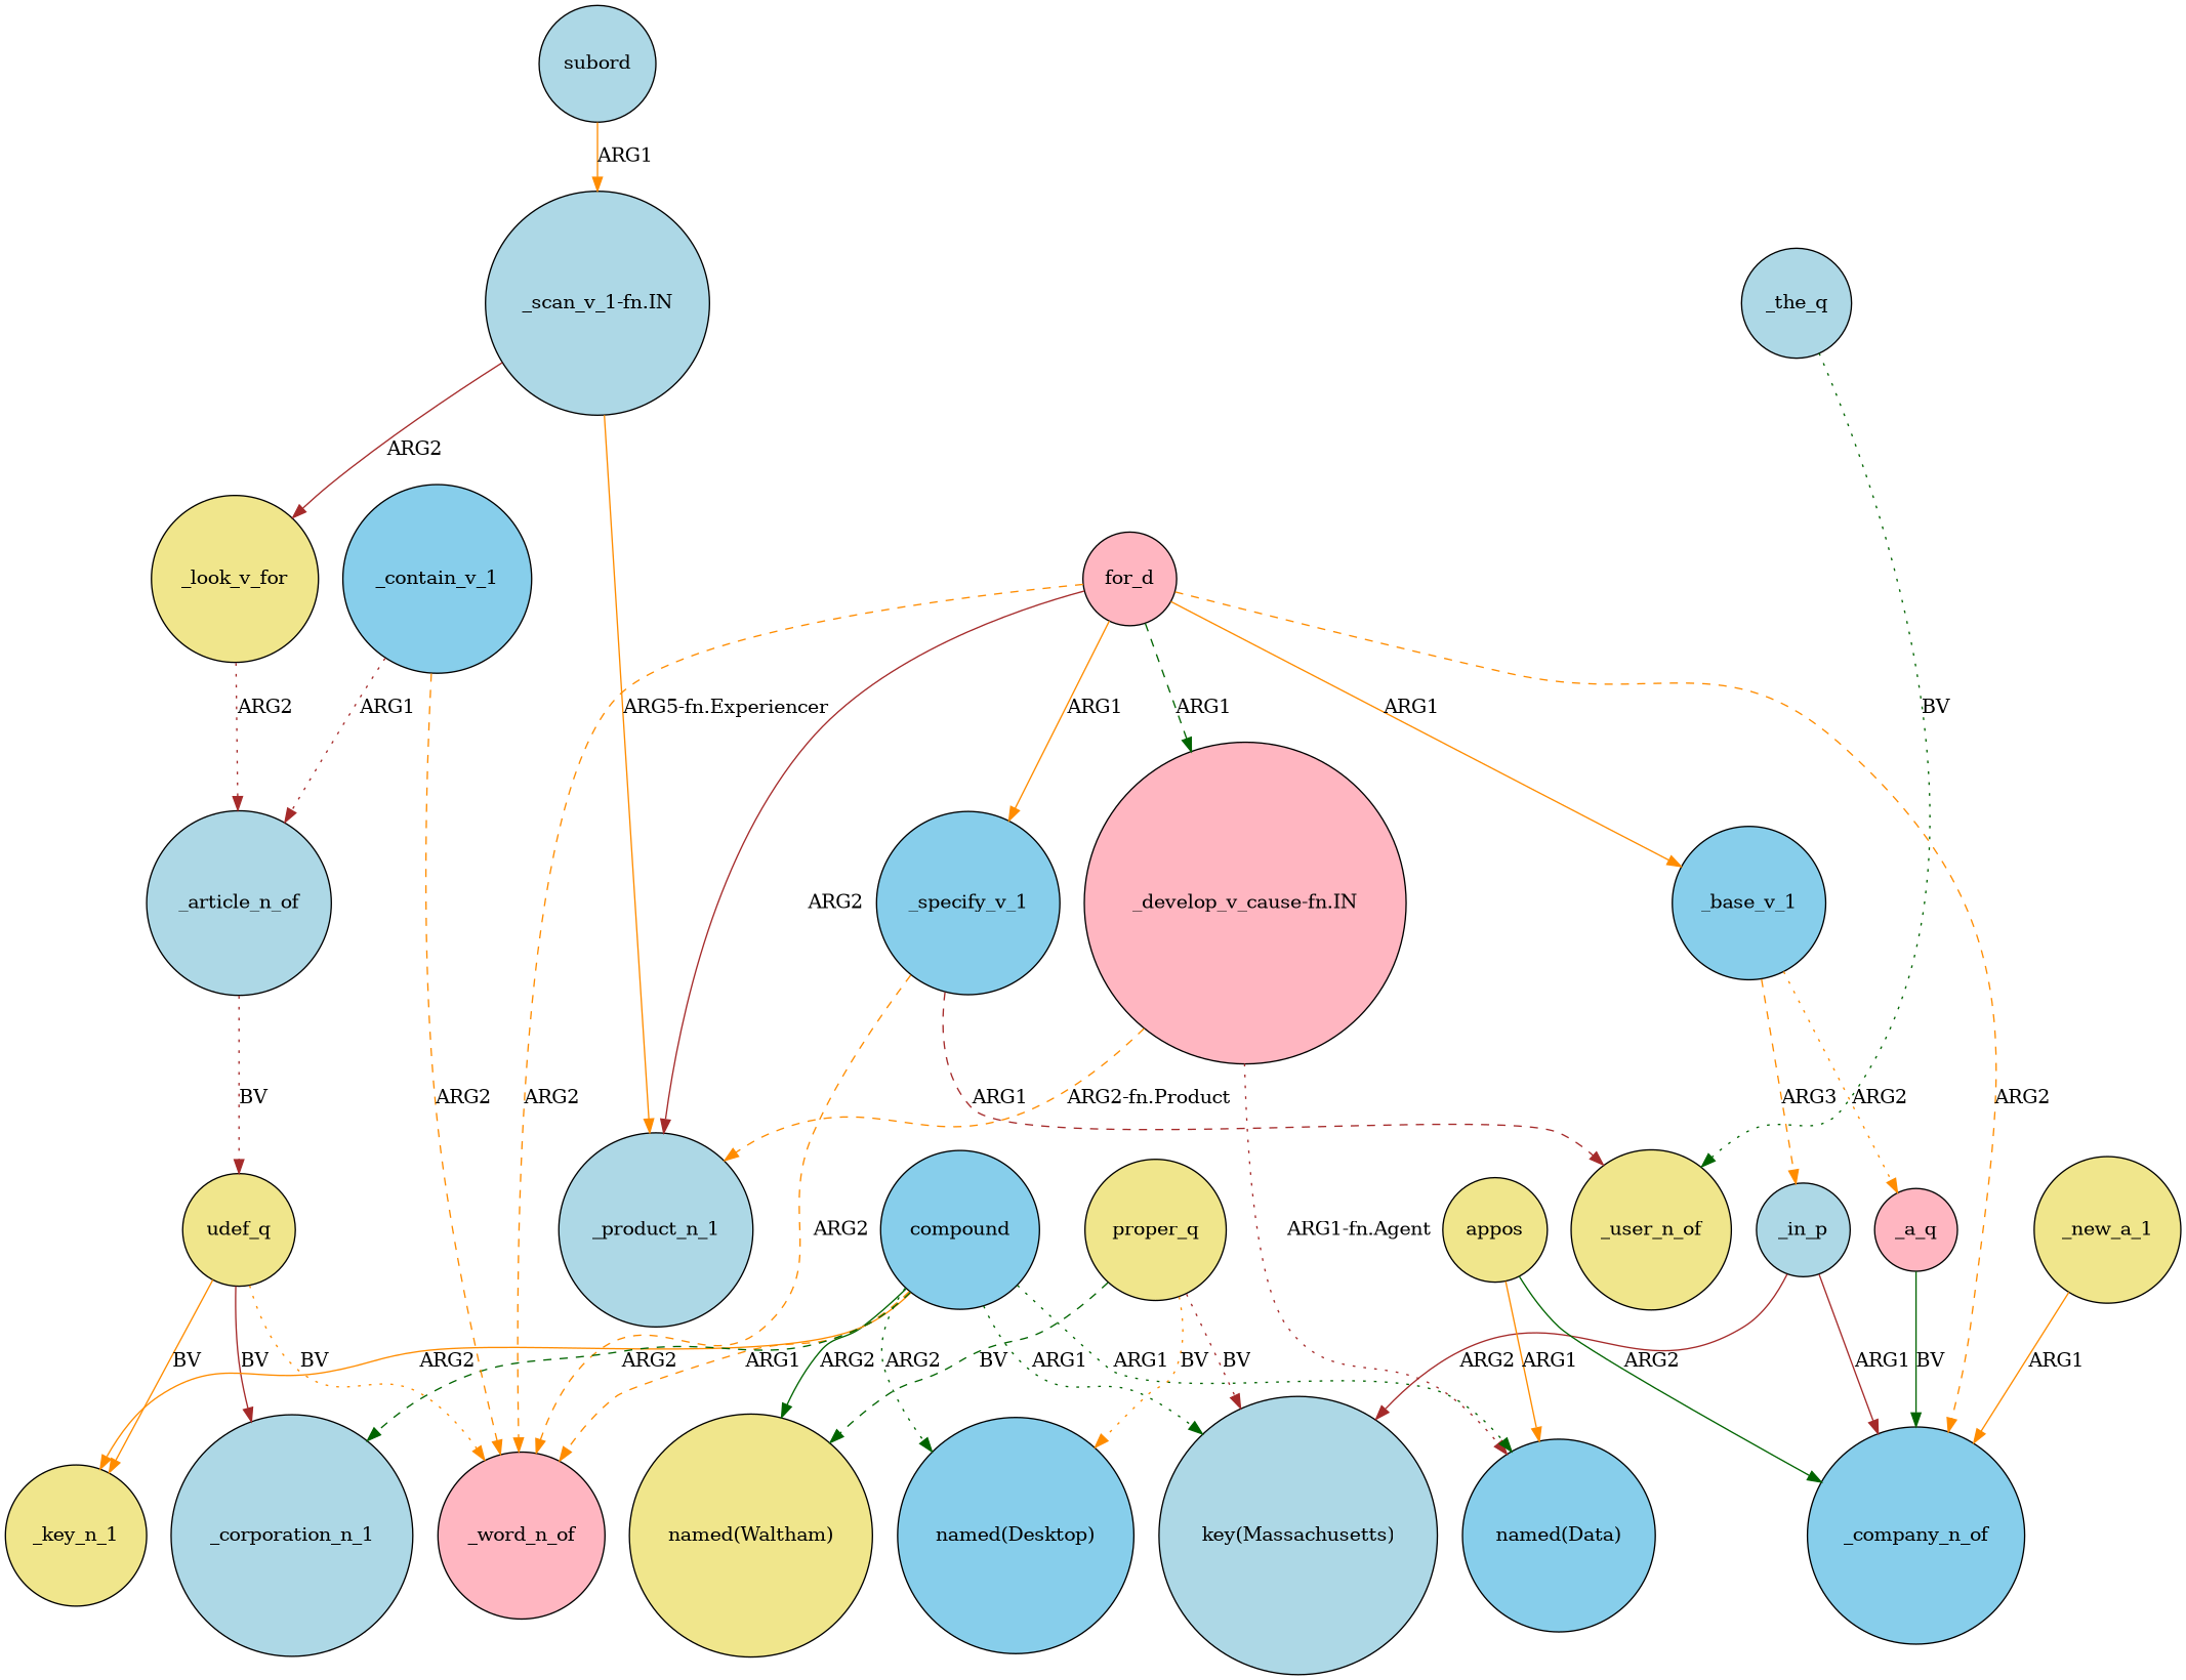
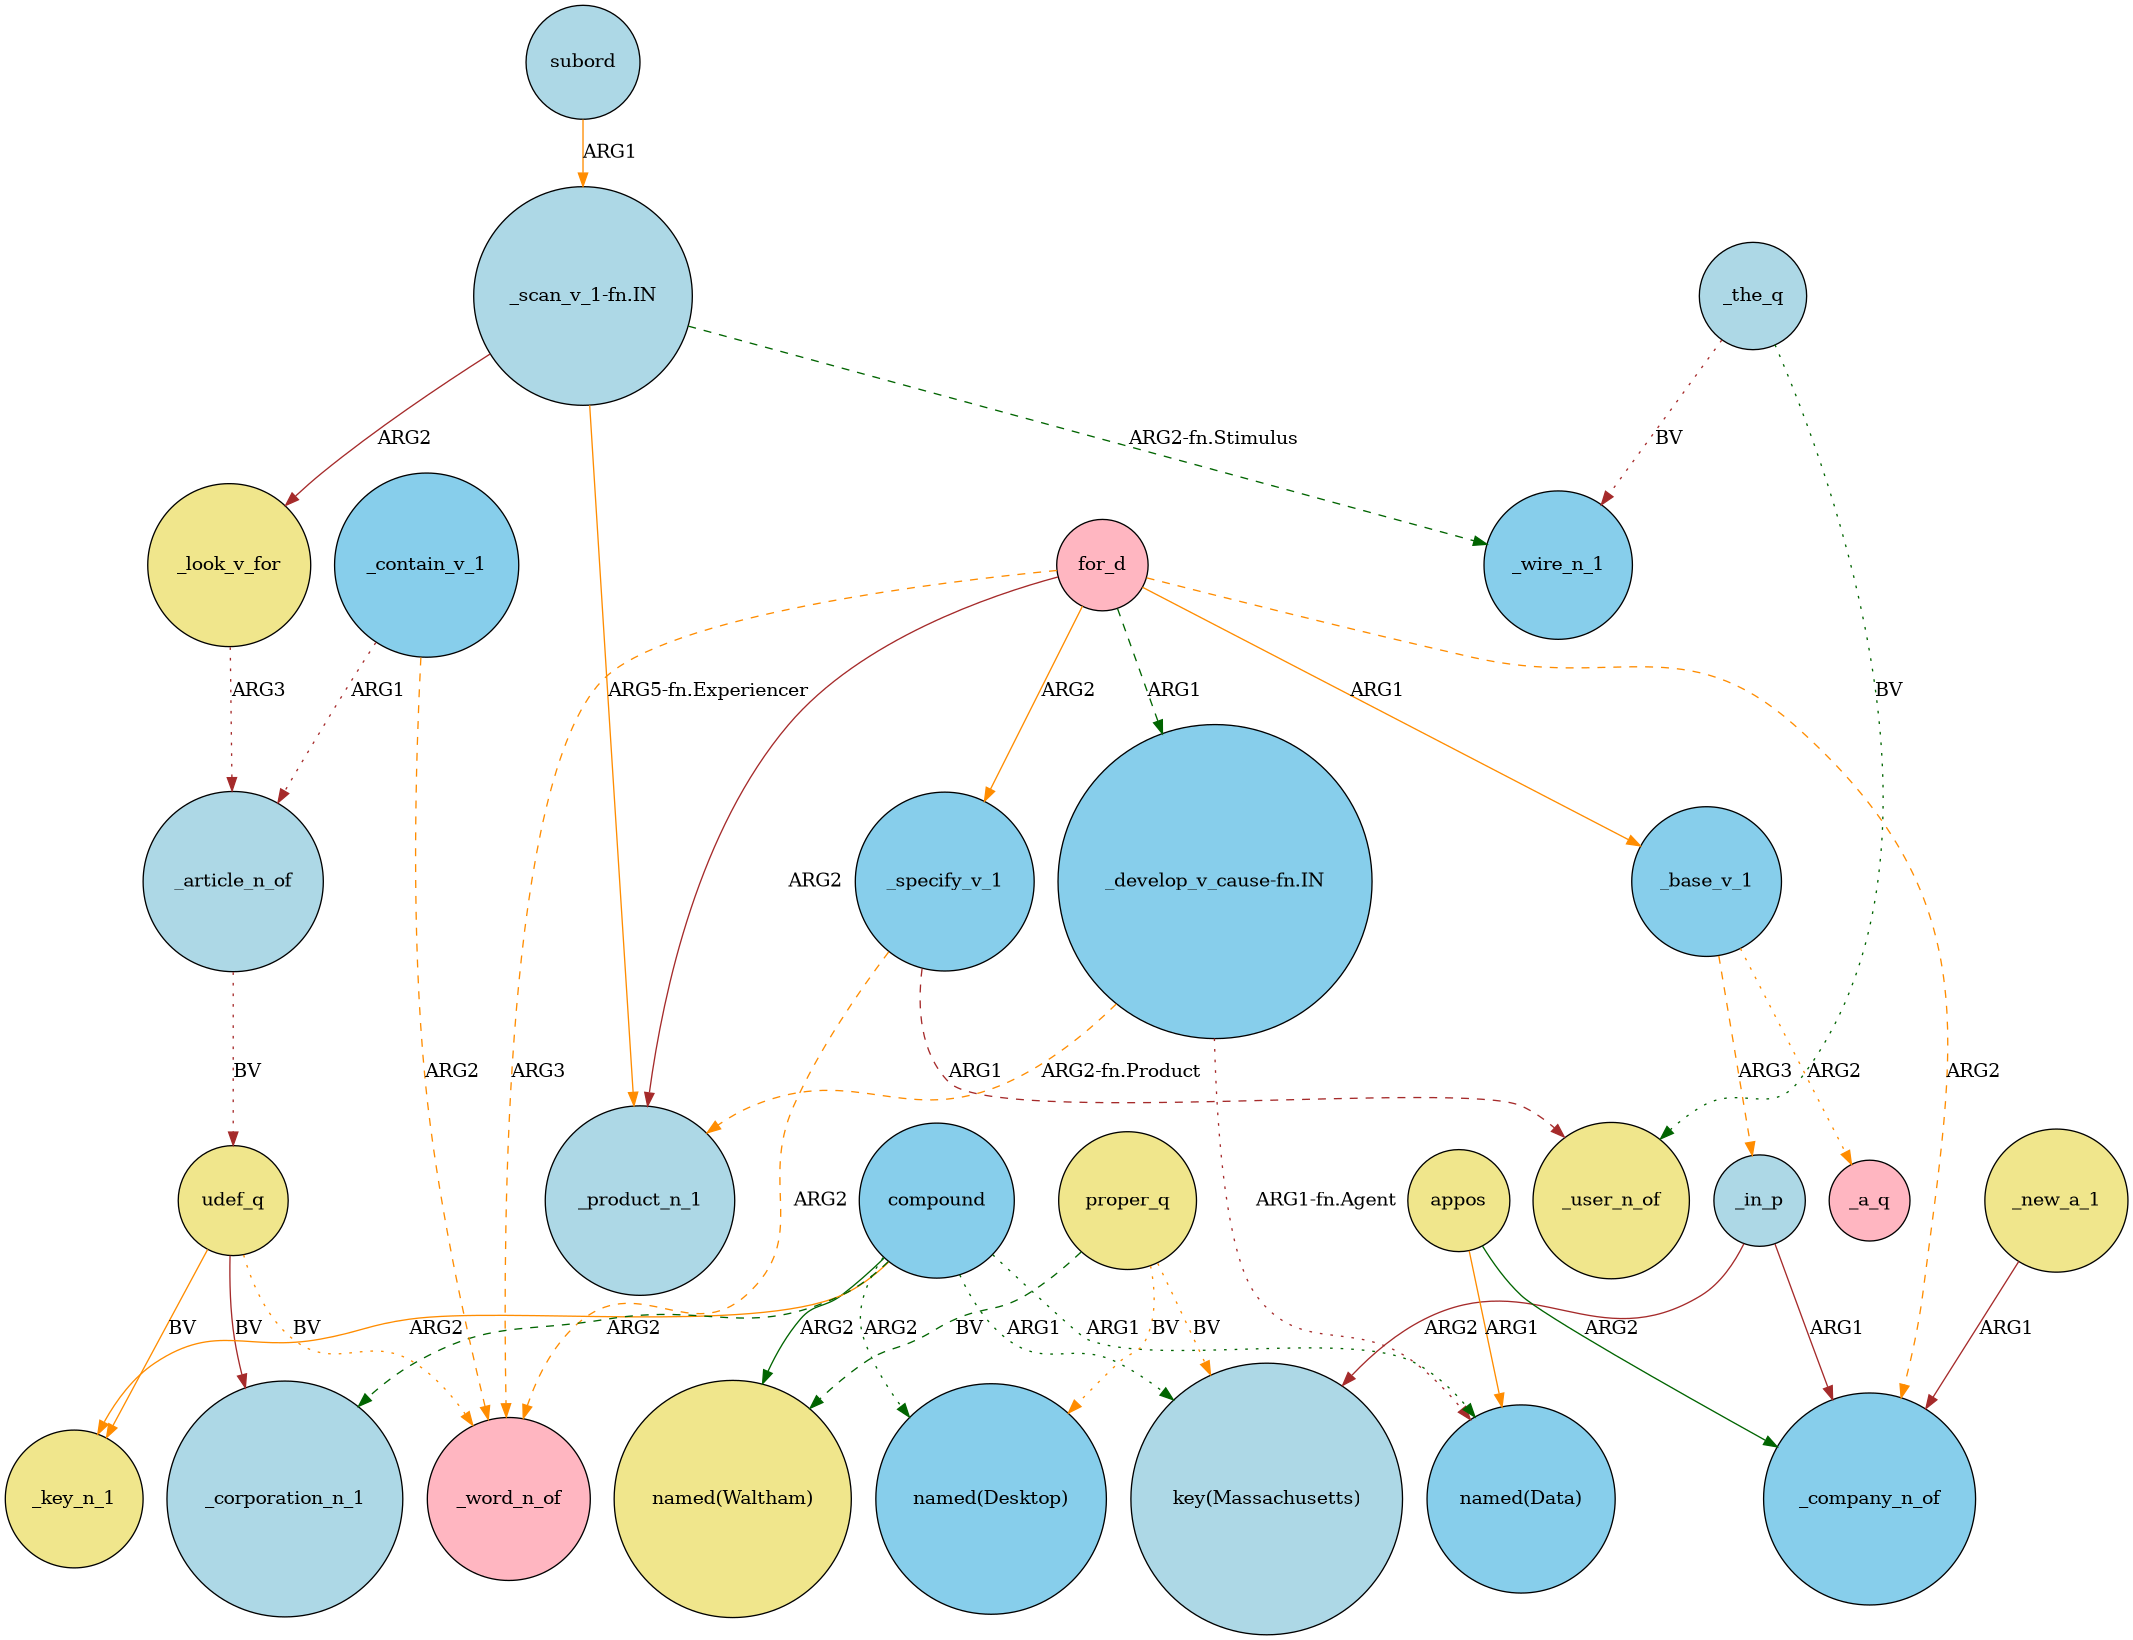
  digraph {
    node [fillcolor=skyblue shape=circle style=filled]
    edge [color=darkorange style=solid]
    subord [fillcolor=lightblue]
    "_scan_v_1-fn.IN" [fillcolor=lightblue]
    _look_v_for [fillcolor=khaki]
    _product_n_1 [fillcolor=lightblue]
+   _wire_n_1
    _article_n_of [fillcolor=lightblue]
    udef_q [fillcolor=khaki]
    n8 [fillcolor=lightpink label=for_d]
    _word_n_of [fillcolor=lightpink]
    _specify_v_1
    _base_v_1
    _company_n_of
-   "_develop_v_cause-fn.IN" [fillcolor=lightpink]
+   "_develop_v_cause-fn.IN"
    _user_n_of [fillcolor=khaki]
    _in_p [fillcolor=lightblue]
    _a_q [fillcolor=lightpink]
    "named(Data)"
    compound
    "named(Waltham)" [fillcolor=khaki]
    _key_n_1 [fillcolor=khaki]
    _corporation_n_1 [fillcolor=lightblue]
    n22 [fillcolor=lightblue label="key(Massachusetts)"]
    "named(Desktop)"
    proper_q [fillcolor=khaki]
    _the_q [fillcolor=lightblue]
    _contain_v_1
    appos [fillcolor=khaki]
    _new_a_1 [fillcolor=khaki]
    subord -> "_scan_v_1-fn.IN" [label=ARG1]
    "_scan_v_1-fn.IN" -> _look_v_for [color=brown label=ARG2]
    "_scan_v_1-fn.IN" -> _product_n_1 [label="ARG5-fn.Experiencer"]
-   _look_v_for -> _article_n_of [color=brown label=ARG2 style=dotted]
+   "_scan_v_1-fn.IN" -> _wire_n_1 [color=darkgreen label="ARG2-fn.Stimulus" style=dashed]
+   _look_v_for -> _article_n_of [color=brown label=ARG3 style=dotted]
    _article_n_of -> udef_q [color=brown label=BV style=dotted]
    udef_q -> _word_n_of [label=BV style=dotted]
    udef_q -> _key_n_1 [label=BV]
    udef_q -> _corporation_n_1 [color=brown label=BV]
    n8 -> _product_n_1 [color=brown label=ARG2]
-   n8 -> _word_n_of [label=ARG2 style=dashed]
-   n8 -> _specify_v_1 [label=ARG1]
+   n8 -> _word_n_of [label=ARG3 style=dashed]
+   n8 -> _specify_v_1 [label=ARG2]
    n8 -> _base_v_1 [label=ARG1]
    n8 -> _company_n_of [label=ARG2 style=dashed]
    n8 -> "_develop_v_cause-fn.IN" [color=darkgreen label=ARG1 style=dashed]
    _specify_v_1 -> _word_n_of [label=ARG2 style=dashed]
    _specify_v_1 -> _user_n_of [color=brown label=ARG1 style=dashed]
    _base_v_1 -> _in_p [label=ARG3 style=dashed]
    _base_v_1 -> _a_q [label=ARG2 style=dotted]
    "_develop_v_cause-fn.IN" -> _product_n_1 [label="ARG2-fn.Product" style=dashed]
    "_develop_v_cause-fn.IN" -> "named(Data)" [color=brown label="ARG1-fn.Agent" style=dotted]
    _in_p -> _company_n_of [color=brown label=ARG1]
    _in_p -> n22 [color=brown label=ARG2]
-   _a_q -> _company_n_of [color=darkgreen label=BV]
-   compound -> _word_n_of [label=ARG1 style=dashed]
    compound -> "named(Data)" [color=darkgreen label=ARG1 style=dotted]
    compound -> "named(Waltham)" [color=darkgreen label=ARG2]
    compound -> _key_n_1 [label=ARG2]
    compound -> _corporation_n_1 [color=darkgreen label=ARG2 style=dashed]
    compound -> n22 [color=darkgreen label=ARG1 style=dotted]
    compound -> "named(Desktop)" [color=darkgreen label=ARG2 style=dotted]
    proper_q -> "named(Waltham)" [color=darkgreen label=BV style=dashed]
-   proper_q -> n22 [color=brown label=BV style=dotted]
+   proper_q -> n22 [label=BV style=dotted]
    proper_q -> "named(Desktop)" [label=BV style=dotted]
+   _the_q -> _wire_n_1 [color=brown label=BV style=dotted]
    _the_q -> _user_n_of [color=darkgreen label=BV style=dotted]
    _contain_v_1 -> _article_n_of [color=brown label=ARG1 style=dotted]
    _contain_v_1 -> _word_n_of [label=ARG2 style=dashed]
    appos -> _company_n_of [color=darkgreen label=ARG2]
    appos -> "named(Data)" [label=ARG1]
-   _new_a_1 -> _company_n_of [label=ARG1]
+   _new_a_1 -> _company_n_of [color=brown label=ARG1]
  }
